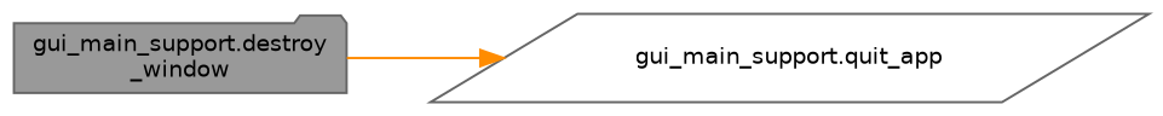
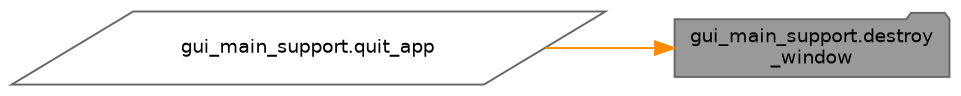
  digraph {
    rankdir=RL
    fontname="DejaVu Sans"
    node [fontname="DejaVu Sans" fontsize=10 style=filled]
    n1 [color=gray40 fillcolor=grey60 fontcolor=black height=0.2 label="gui_main_support.destroy\l_window" shape=folder width=0.4]
    n2 [color=grey40 fillcolor=white height=0.2 label="gui_main_support.quit_app" shape=parallelogram width=0.4]
-   n2 -> n1 [color=darkorange dir=back fontname="DejaVu Sans" fontsize=10 labelfontname=Helvetica labelfontsize=10 style=solid]
+   n1 -> n2 [color=darkorange dir=back fontname="DejaVu Sans" fontsize=10 labelfontname=Helvetica labelfontsize=10 style=solid]
  }
